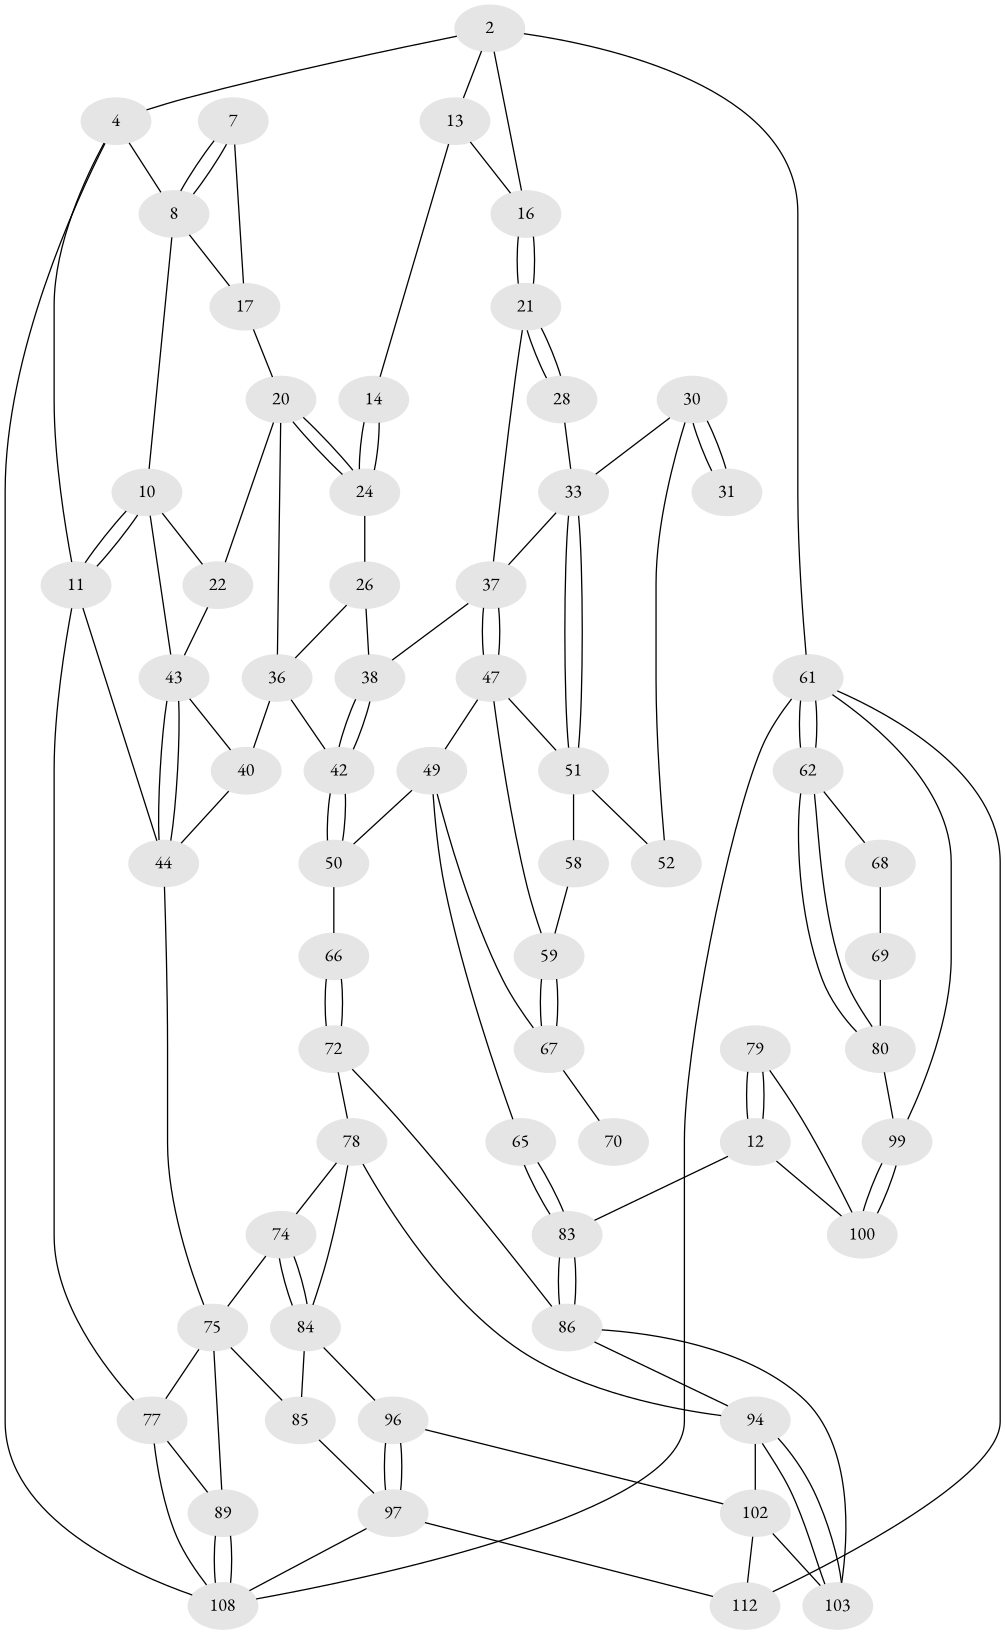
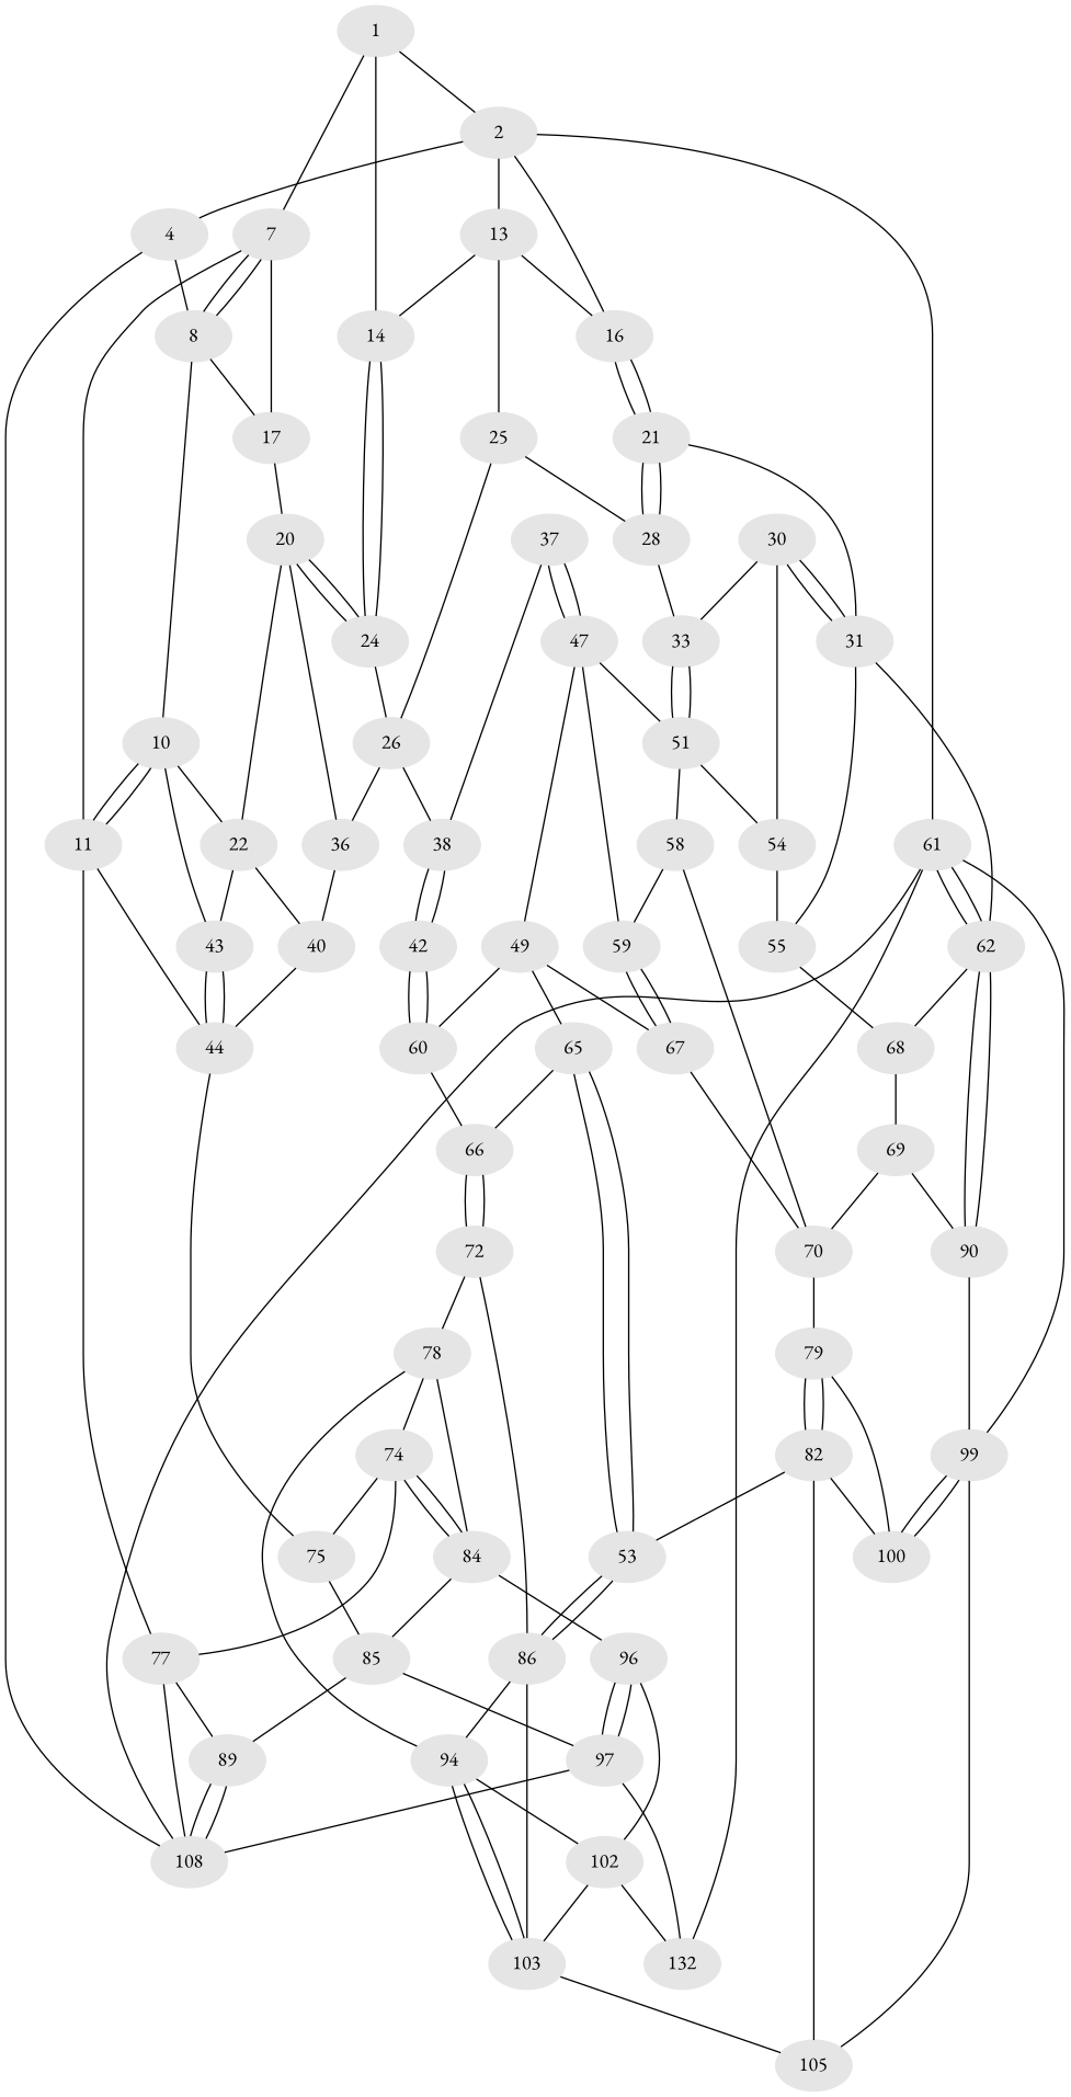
  graph {
    fontname="EB Garamond"
    node [color=gray90 fontname="EB Garamond" style=filled]
    edge [fontname="EB Garamond"]
+   1 [super="+6"]
    2 [super="+3"]
    7 [super="+18"]
    14
    4 [super="+5"]
    13 [super="+15"]
    16
    61 [super="+111"]
    8 [super="+9"]
    17 [super="+19"]
    24
    11 [super="+12"]
    108 [super="+109"]
+   25
    n15 [label=21]
    62 [super="+63"]
    99 [super="+107"]
-   112
+   112 [label=132]
    10 [super="+23"]
    44 [super="+46"]
    77 [super="+78"]
    20 [super="+21"]
    22 [super="+41"]
    43
    40 [super="+45"]
    75 [super="+76"]
    89
    26 [super="+35"]
    28 [super="+29"]
    31 [super="+56"]
    36 [super="+39"]
    42
    38
    33 [super="+34"]
+   55 [super="+57"]
    37
    51 [super="+54"]
    30 [super="+32"]
-   52 [super="+53"]
+   52 [super="+53" label=54]
    68
-   90 [super="+98" label=80]
+   90 [super="+98"]
    47 [super="+48"]
    58
-   50 [super="+60"]
+   50 [super="+60" label=60]
    49 [super="+64"]
    59
    66
    85 [super="+88"]
    65
    67 [super="+81"]
-   83
+   83 [label=53]
    70 [super="+71"]
    72
    69 [super="+91"]
    79 [super="+80"]
    100
+   105
    86 [super="+87"]
    n59 [label=78 super="+92"]
-   82 [super="+101" label=12]
+   82 [super="+101"]
    74
    84 [super="+93"]
    94 [super="+95"]
    103 [super="+104"]
    96
    102 [super="+106"]
    97 [super="+110"]
+   1 -- 2
+   1 -- 7
+   1 -- 14
    2 -- 4
    2 -- 13
    2 -- 16
    2 -- 61
    7 -- 8
    7 -- 8
    7 -- 17 [weight=2]
    14 -- 24
    14 -- 24
    4 -- 8
-   4 -- 11
+   7 -- 11
    4 -- 108
    13 -- 14
    13 -- 16
+   13 -- 25
    16 -- n15
    16 -- n15
    61 -- 108
    61 -- 62
    61 -- 62
    61 -- 99
    61 -- 112
    8 -- 17
    8 -- 10
    17 -- 20
    24 -- 26
    11 -- 44
    11 -- 77
+   25 -- 26
+   25 -- 28
    n15 -- 28
    n15 -- 28
-   n15 -- 37
+   n15 -- 31
    62 -- 68
    62 -- 90
    62 -- 90
    99 -- 100
    99 -- 100
+   99 -- 105
    10 -- 11
    10 -- 11
    10 -- 22
    10 -- 43
    44 -- 75
    77 -- 108
    77 -- 89
    20 -- 24
    20 -- 24
    20 -- 22
    20 -- 36
    22 -- 43
-   43 -- 40
+   22 -- 40
    43 -- 44
    43 -- 44
    40 -- 44
-   75 -- 77
+   74 -- 77
    75 -- 85
    89 -- 108
    89 -- 108
    26 -- 36
    26 -- 38
    28 -- 33
+   31 -- 62
+   31 -- 55
    36 -- 40
-   36 -- 42
    42 -- 50
    42 -- 50
    38 -- 42
    38 -- 42
-   33 -- 37
    33 -- 51
    33 -- 51
+   55 -- 68
    37 -- 38
    37 -- 47
    37 -- 47
    51 -- 52
    51 -- 58
    30 -- 31
    30 -- 31
    30 -- 33
    30 -- 52
+   52 -- 55 [weight=2]
    68 -- 69
    90 -- 99
    47 -- 51
    47 -- 49
    47 -- 59
    58 -- 59
+   58 -- 70
    50 -- 66
    49 -- 50
    49 -- 65
    49 -- 67
    59 -- 67
    59 -- 67
    66 -- 72
    66 -- 72
-   75 -- 89
+   85 -- 89
    85 -- 97
+   65 -- 66
    65 -- 83
    65 -- 83
    67 -- 70
    83 -- 86
    83 -- 86
+   70 -- 79
    72 -- 86
    72 -- n59
    69 -- 90 [weight=2]
+   69 -- 70
    79 -- 100
    79 -- 82
    79 -- 82
    86 -- 94
    86 -- 103
    n59 -- 74
    n59 -- 84
    n59 -- 94
    82 -- 83
    82 -- 100
+   82 -- 105
    74 -- 75
    74 -- 84
    74 -- 84
    84 -- 85
    84 -- 96
    94 -- 103
    94 -- 103
    94 -- 102
+   103 -- 105
    96 -- 102
    96 -- 97
    96 -- 97
    102 -- 112
    102 -- 103
    97 -- 108
    97 -- 112
  }
